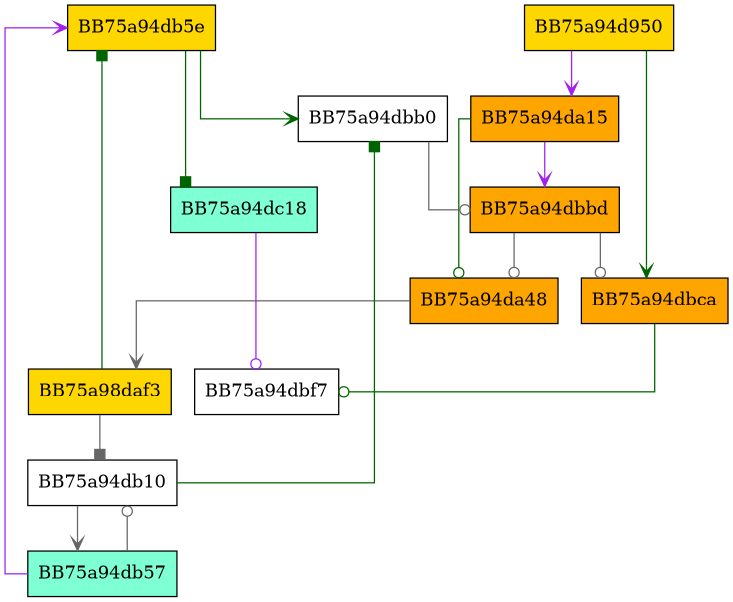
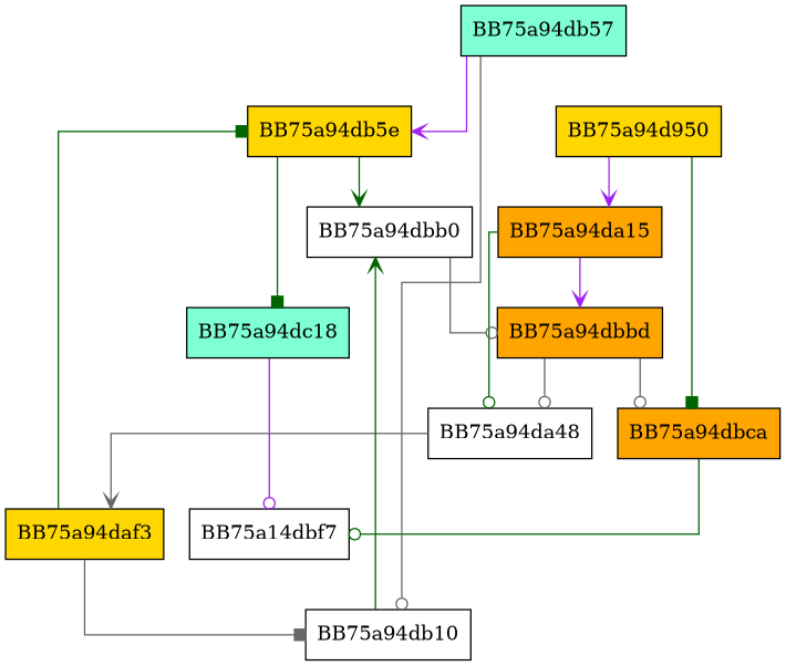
  digraph {
    splines=ortho
    node [fillcolor=orange shape=box style=filled]
    edge [arrowhead=odot color=darkgreen]
    BB75a94dbca
    BB75a94d950 [fillcolor=gold]
    BB75a94da15
-   BB75a94dbf7 [fillcolor=white]
+   BB75a94dbf7 [fillcolor=white label=BB75a14dbf7]
    BB75a94dbbd
-   BB75a94da48
-   BB75a94daf3 [fillcolor=gold label=BB75a98daf3]
+   BB75a94da48 [fillcolor=white]
+   BB75a94daf3 [fillcolor=gold]
    BB75a94db5e [fillcolor=gold]
    BB75a94db10 [fillcolor=white]
    BB75a94dbb0 [fillcolor=white]
    BB75a94dc18 [fillcolor=aquamarine]
    BB75a94db57 [fillcolor=aquamarine]
    BB75a94dbca -> BB75a94dbf7
-   BB75a94d950 -> BB75a94dbca [arrowhead=vee]
+   BB75a94d950 -> BB75a94dbca [arrowhead=box]
    BB75a94d950 -> BB75a94da15 [arrowhead=vee color=purple]
    BB75a94da15 -> BB75a94dbbd [arrowhead=vee color=purple]
    BB75a94da15 -> BB75a94da48
    BB75a94dbbd -> BB75a94dbca [color=gray40]
    BB75a94dbbd -> BB75a94da48 [color=gray40]
    BB75a94da48 -> BB75a94daf3 [arrowhead=vee color=gray40]
    BB75a94daf3 -> BB75a94db5e [arrowhead=box]
    BB75a94daf3 -> BB75a94db10 [arrowhead=box color=gray40]
    BB75a94db5e -> BB75a94dbb0 [arrowhead=vee]
    BB75a94db5e -> BB75a94dc18 [arrowhead=box]
-   BB75a94db10 -> BB75a94dbb0 [arrowhead=box]
-   BB75a94db10 -> BB75a94db57 [arrowhead=vee color=gray40]
+   BB75a94db10 -> BB75a94dbb0 [arrowhead=vee]
    BB75a94dbb0 -> BB75a94dbbd [color=gray40]
    BB75a94dc18 -> BB75a94dbf7 [color=purple]
    BB75a94db57 -> BB75a94db5e [arrowhead=vee color=purple]
    BB75a94db57 -> BB75a94db10 [color=gray40]
  }
